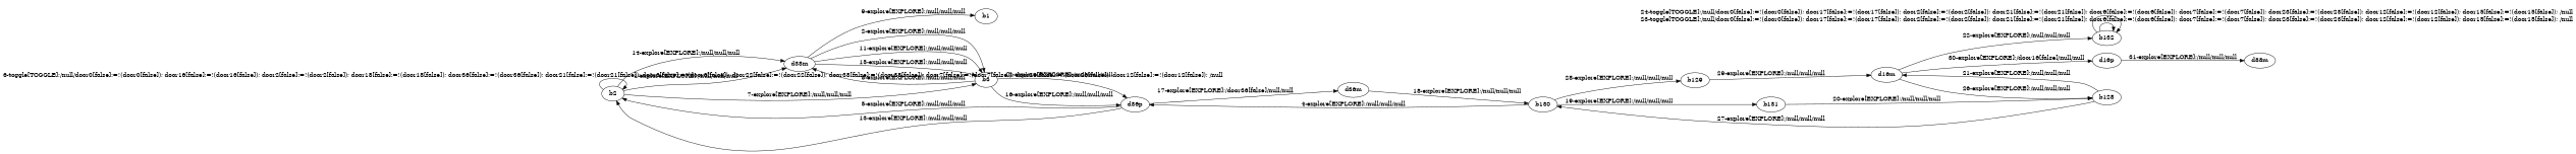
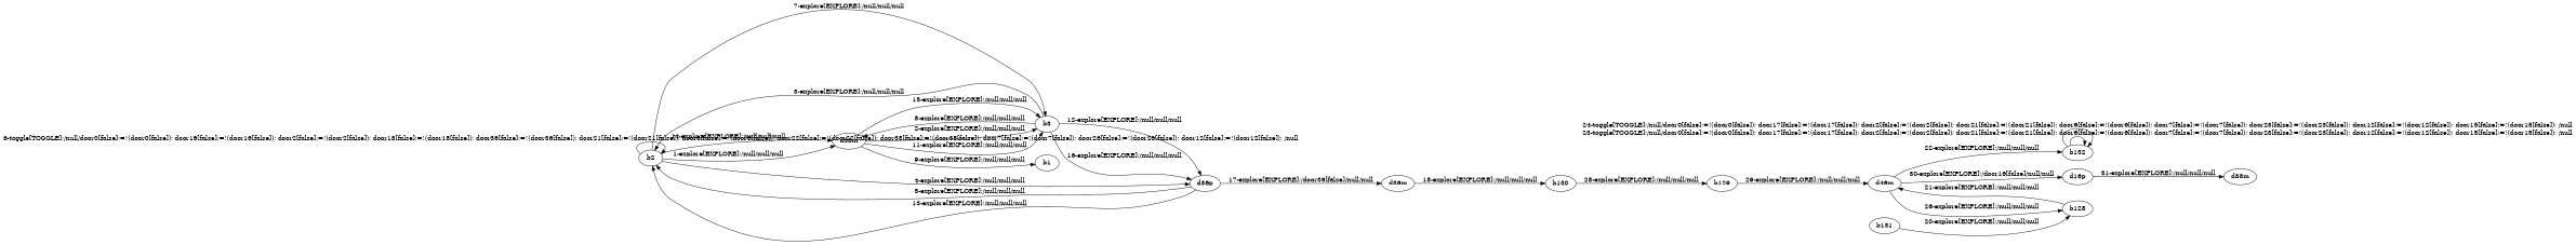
  digraph {
    rankdir=LR
    b2
    d38m
    b3
    d36p
    b1
    d36m
    b130
    b131
    b129
    b128
-   d16m
+   d16m [label=d46m]
    b132
    d16p
    n14 [label=d88m]
    b2 -> b2 [label="6-toggle[TOGGLE];/null/door0[false]:=!(door0[false]); door16[false]:=!(door16[false]); door2[false]:=!(door2[false]); door18[false]:=!(door18[false]); door36[false]:=!(door36[false]); door21[false]:=!(door21[false]); door6[false]:=!(door6[false]); door22[false]:=!(door22[false]); door38[false]:=!(door38[false]); door7[false]:=!(door7[false]); door26[false]:=!(door26[false]); door12[false]:=!(door12[false]); /null"]
    b2 -> d38m [label="1-explore[EXPLORE];/null/null/null"]
    b2 -> d38m [label="14-explore[EXPLORE];/null/null/null"]
    b2 -> b3 [label="7-explore[EXPLORE];/null/null/null"]
-   b130 -> d36p [label="4-explore[EXPLORE];/null/null/null"]
+   b2 -> d36p [label="4-explore[EXPLORE];/null/null/null"]
    d38m -> b3 [label="2-explore[EXPLORE];/null/null/null"]
    d38m -> b3 [label="11-explore[EXPLORE];/null/null/null"]
    d38m -> b3 [label="15-explore[EXPLORE];/null/null/null"]
    d38m -> b1 [label="9-explore[EXPLORE];/null/null/null"]
+   b3 -> b2 [label="3-explore[EXPLORE];/null/null/null"]
    b3 -> d38m [label="8-explore[EXPLORE];/null/null/null"]
    b3 -> d36p [label="12-explore[EXPLORE];/null/null/null"]
    b3 -> d36p [label="16-explore[EXPLORE];/null/null/null"]
    d36p -> b2 [label="5-explore[EXPLORE];/null/null/null"]
    d36p -> b2 [label="13-explore[EXPLORE];/null/null/null"]
    d36p -> d36m [label="17-explore[EXPLORE];/door36[false]/null/null"]
    d36m -> b130 [label="18-explore[EXPLORE];/null/null/null"]
-   b130 -> b131 [label="19-explore[EXPLORE];/null/null/null"]
    b130 -> b129 [label="28-explore[EXPLORE];/null/null/null"]
    b131 -> b128 [label="20-explore[EXPLORE];/null/null/null"]
    b129 -> d16m [label="29-explore[EXPLORE];/null/null/null"]
-   b128 -> b130 [label="27-explore[EXPLORE];/null/null/null"]
    b128 -> d16m [label="21-explore[EXPLORE];/null/null/null"]
    d16m -> b128 [label="26-explore[EXPLORE];/null/null/null"]
    d16m -> b132 [label="22-explore[EXPLORE];/null/null/null"]
    d16m -> d16p [label="30-explore[EXPLORE];/door16[false]/null/null"]
    b132 -> b132 [label="23-toggle[TOGGLE];/null/door0[false]:=!(door0[false]); door17[false]:=!(door17[false]); door2[false]:=!(door2[false]); door21[false]:=!(door21[false]); door6[false]:=!(door6[false]); door7[false]:=!(door7[false]); door23[false]:=!(door23[false]); door12[false]:=!(door12[false]); door15[false]:=!(door15[false]); /null"]
    b132 -> b132 [label="24-toggle[TOGGLE];/null/door0[false]:=!(door0[false]); door17[false]:=!(door17[false]); door2[false]:=!(door2[false]); door21[false]:=!(door21[false]); door6[false]:=!(door6[false]); door7[false]:=!(door7[false]); door23[false]:=!(door23[false]); door12[false]:=!(door12[false]); door15[false]:=!(door15[false]); /null"]
    d16p -> n14 [label="31-explore[EXPLORE];/null/null/null"]
  }
